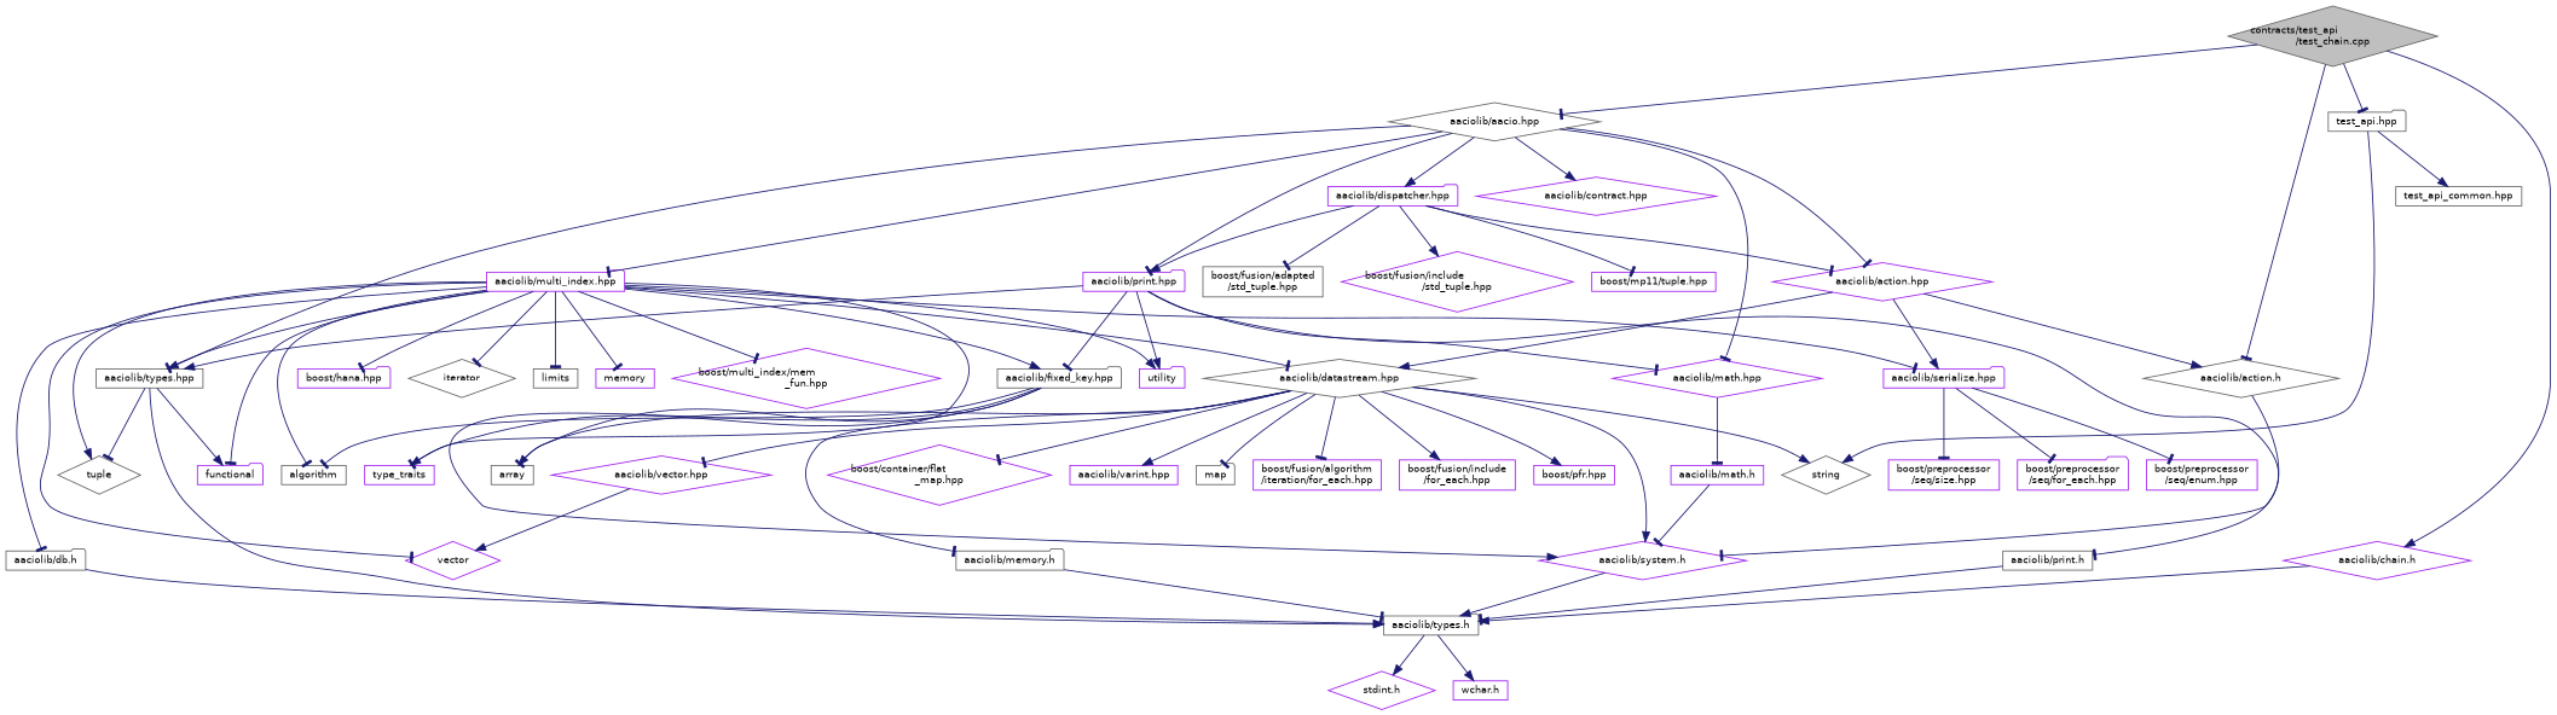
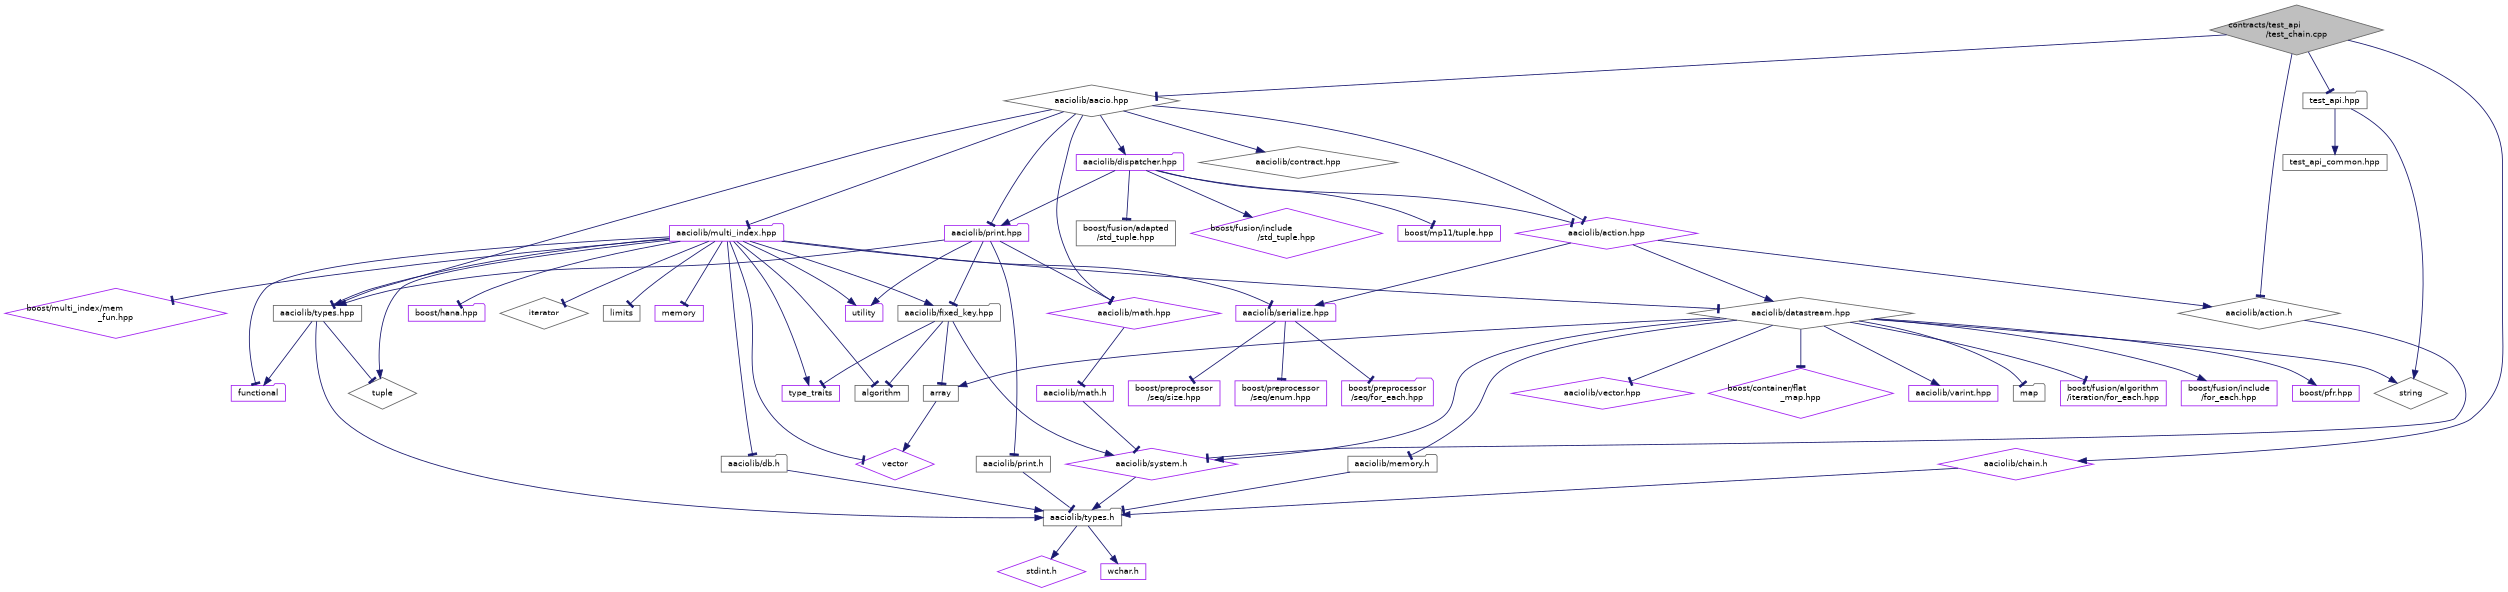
  digraph {
    node [color=purple fillcolor=white fontname=Helvetica fontsize=10 shape=diamond style=filled]
    edge [arrowhead=tee color=midnightblue fontname=Helvetica fontsize=10 labelfontname=Helvetica labelfontsize=10 style=solid]
    n1 [color=gray40 fillcolor=grey75 fontcolor=black height=0.2 label="contracts/test_api\l/test_chain.cpp" width=0.4]
    n2 [color=gray40 height=0.2 label="aaciolib/action.h" width=0.4]
    n3 [height=0.2 label="aaciolib/chain.h" width=0.4]
    n4 [color=gray40 height=0.2 label="aaciolib/aacio.hpp" width=0.4]
    n5 [color=gray40 height=0.2 label="test_api.hpp" shape=folder width=0.4]
    n6 [height=0.2 label="aaciolib/system.h" width=0.4]
    n7 [color=gray40 height=0.2 label="aaciolib/types.h" shape=folder width=0.4]
    n8 [color=gray40 height=0.2 label="aaciolib/types.hpp" shape=box width=0.4]
    n9 [height=0.2 label="aaciolib/action.hpp" width=0.4]
    n10 [height=0.2 label="aaciolib/print.hpp" shape=folder width=0.4]
    n11 [height=0.2 label="aaciolib/math.hpp" width=0.4]
    n12 [height=0.2 label="aaciolib/multi_index.hpp" shape=folder width=0.4]
    n13 [height=0.2 label="aaciolib/dispatcher.hpp" shape=folder width=0.4]
-   n14 [height=0.2 label="aaciolib/contract.hpp" width=0.4]
+   n14 [color=gray40 height=0.2 label="aaciolib/contract.hpp" width=0.4]
    n15 [color=gray40 height=0.2 label=string width=0.4]
    n16 [color=gray40 height=0.2 label="test_api_common.hpp" shape=box width=0.4]
    n17 [height=0.2 label="stdint.h" width=0.4]
    n18 [height=0.2 label="wchar.h" shape=box width=0.4]
    n19 [height=0.2 label=functional shape=folder width=0.4]
    n20 [color=gray40 height=0.2 label=tuple width=0.4]
    n21 [color=gray40 height=0.2 label="aaciolib/datastream.hpp" width=0.4]
    n22 [height=0.2 label="aaciolib/serialize.hpp" shape=folder width=0.4]
    n23 [color=gray40 height=0.2 label="aaciolib/print.h" shape=box width=0.4]
    n24 [color=gray40 height=0.2 label="aaciolib/fixed_key.hpp" shape=folder width=0.4]
    n25 [height=0.2 label=utility shape=folder width=0.4]
    n26 [height=0.2 label="aaciolib/math.h" shape=box width=0.4]
    n27 [height=0.2 label=vector width=0.4]
    n28 [color=gray40 height=0.2 label=algorithm shape=box width=0.4]
    n29 [height=0.2 label=type_traits shape=box width=0.4]
    n30 [height=0.2 label="boost/hana.hpp" shape=folder width=0.4]
    n31 [color=gray40 height=0.2 label=iterator width=0.4]
    n32 [color=gray40 height=0.2 label=limits shape=box width=0.4]
    n33 [height=0.2 label=memory shape=box width=0.4]
    n34 [height=0.2 label="boost/multi_index/mem\l_fun.hpp" width=0.4]
    n35 [color=gray40 height=0.2 label="aaciolib/db.h" shape=folder width=0.4]
    n36 [color=gray40 height=0.2 label="boost/fusion/adapted\l/std_tuple.hpp" shape=box width=0.4]
    n37 [height=0.2 label="boost/fusion/include\l/std_tuple.hpp" width=0.4]
    n38 [height=0.2 label="boost/mp11/tuple.hpp" shape=box width=0.4]
    n39 [color=gray40 height=0.2 label="aaciolib/memory.h" shape=folder width=0.4]
    n40 [height=0.2 label="aaciolib/vector.hpp" width=0.4]
    n41 [height=0.2 label="boost/container/flat\l_map.hpp" width=0.4]
    n42 [height=0.2 label="aaciolib/varint.hpp" shape=box width=0.4]
    n43 [color=gray40 height=0.2 label=array shape=box width=0.4]
    n44 [color=gray40 height=0.2 label=map shape=folder width=0.4]
    n45 [height=0.2 label="boost/fusion/algorithm\l/iteration/for_each.hpp" shape=box width=0.4]
    n46 [height=0.2 label="boost/fusion/include\l/for_each.hpp" shape=box width=0.4]
    n47 [height=0.2 label="boost/pfr.hpp" shape=box width=0.4]
    n48 [height=0.2 label="boost/preprocessor\l/seq/for_each.hpp" shape=folder width=0.4]
    n49 [height=0.2 label="boost/preprocessor\l/seq/enum.hpp" shape=box width=0.4]
    n50 [height=0.2 label="boost/preprocessor\l/seq/size.hpp" shape=box width=0.4]
    n1 -> n2
    n1 -> n3 [arrowhead=normal]
    n1 -> n4
    n1 -> n5
    n2 -> n6
    n3 -> n7 [arrowhead=normal]
    n4 -> n8 [arrowhead=normal]
    n4 -> n9
    n4 -> n10
    n4 -> n11
    n4 -> n12
    n4 -> n13 [arrowhead=normal]
    n4 -> n14 [arrowhead=normal]
    n5 -> n15 [arrowhead=normal]
    n5 -> n16 [arrowhead=normal]
    n6 -> n7 [arrowhead=normal]
    n7 -> n17 [arrowhead=normal]
    n7 -> n18 [arrowhead=normal]
    n8 -> n7 [arrowhead=normal]
    n8 -> n19 [arrowhead=normal]
    n8 -> n20
    n9 -> n2 [arrowhead=normal]
    n9 -> n21 [arrowhead=normal]
    n9 -> n22 [arrowhead=normal]
    n10 -> n8 [arrowhead=normal]
    n10 -> n11
    n10 -> n23
    n10 -> n24
    n10 -> n25 [arrowhead=normal]
    n11 -> n26
    n12 -> n8
    n12 -> n19
    n12 -> n20 [arrowhead=normal]
    n12 -> n21
    n12 -> n22
    n12 -> n24 [arrowhead=normal]
    n12 -> n25 [arrowhead=normal]
    n12 -> n27
    n12 -> n28
    n12 -> n29 [arrowhead=normal]
    n12 -> n30
    n12 -> n31
    n12 -> n32
    n12 -> n33
    n12 -> n34
    n12 -> n35
    n13 -> n9
    n13 -> n10 [arrowhead=normal]
    n13 -> n36
    n13 -> n37 [arrowhead=normal]
    n13 -> n38
    n21 -> n6 [arrowhead=normal]
    n21 -> n15 [arrowhead=normal]
    n21 -> n39
    n21 -> n40
    n21 -> n41
    n21 -> n42 [arrowhead=normal]
    n21 -> n43 [arrowhead=normal]
    n21 -> n44
    n21 -> n45
    n21 -> n46 [arrowhead=normal]
    n21 -> n47 [arrowhead=normal]
    n22 -> n48
    n22 -> n49
    n22 -> n50
    n23 -> n7
    n24 -> n6 [arrowhead=normal]
    n24 -> n28
    n24 -> n29
    n24 -> n43
    n26 -> n6
    n35 -> n7 [arrowhead=normal]
    n39 -> n7
-   n40 -> n27 [arrowhead=normal]
+   n43 -> n27 [arrowhead=normal]
  }
